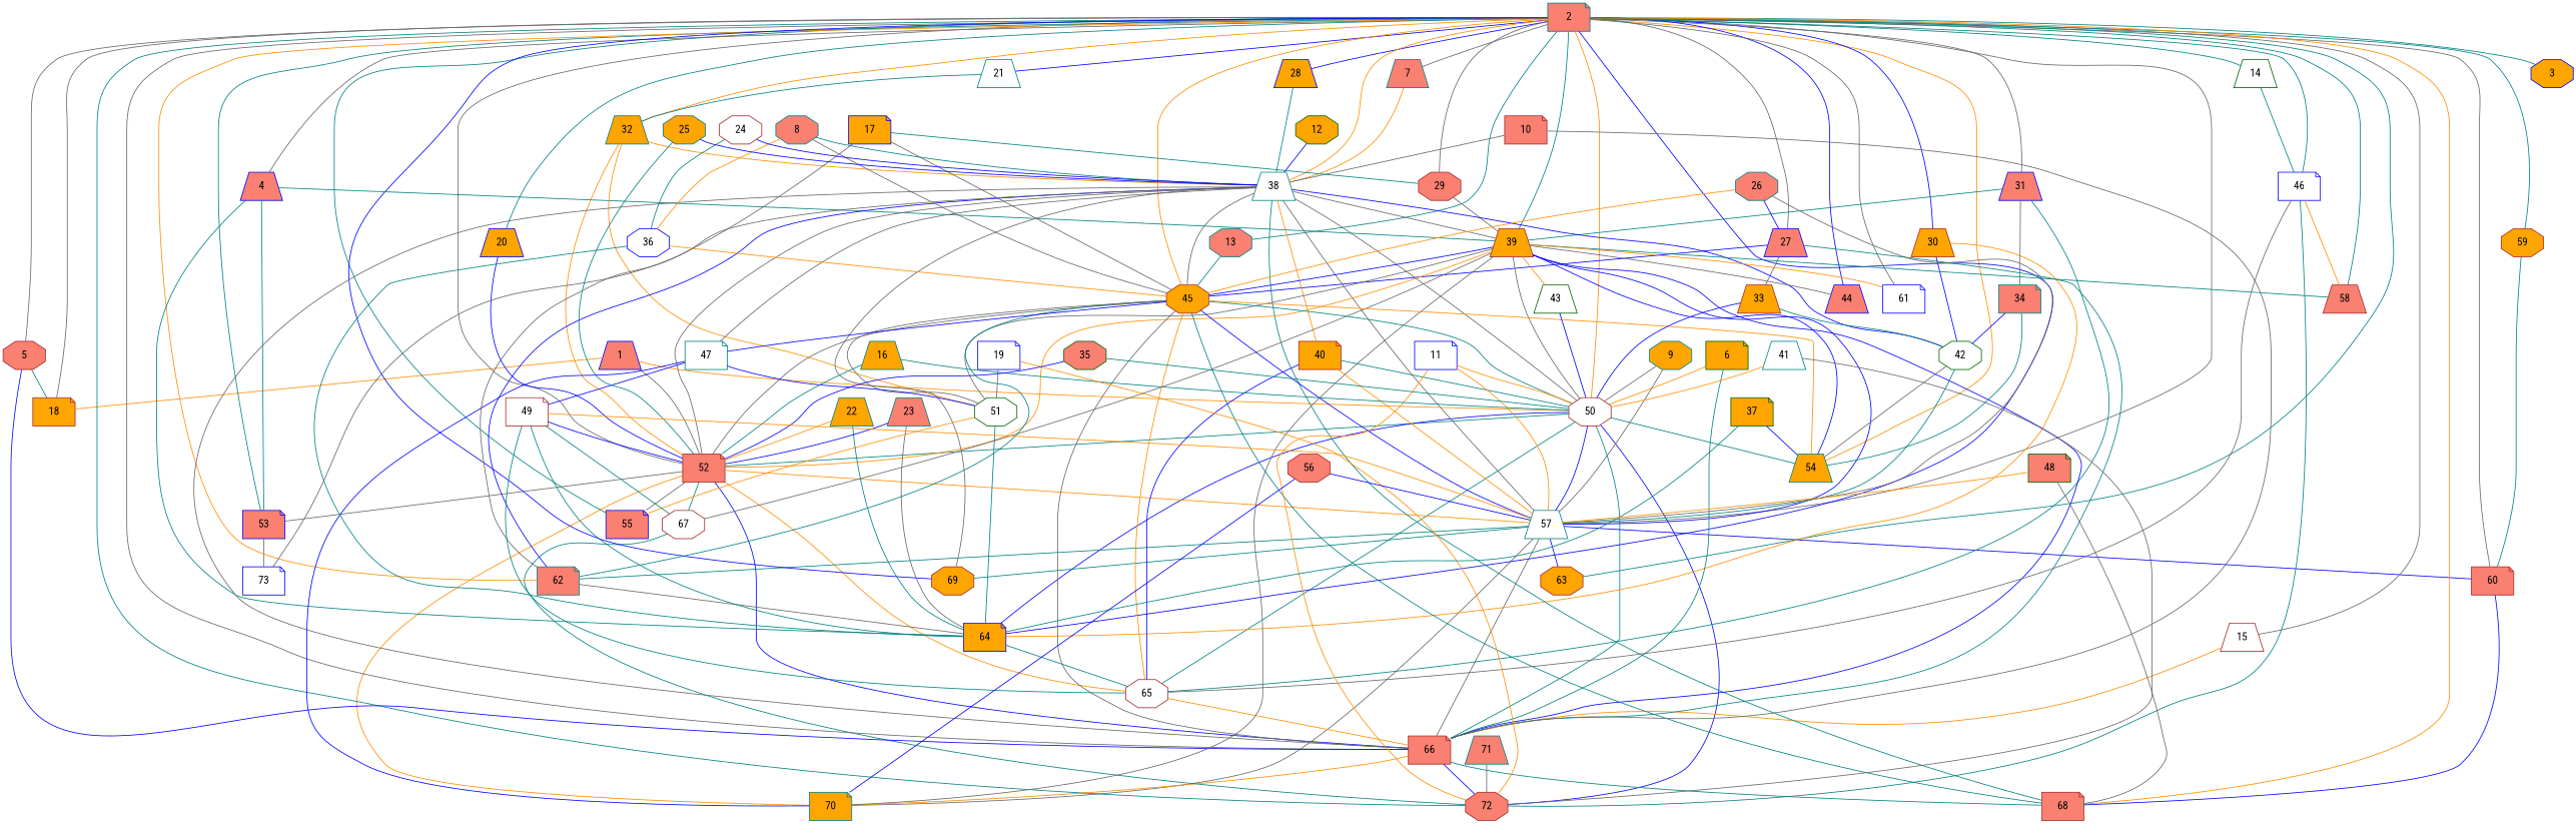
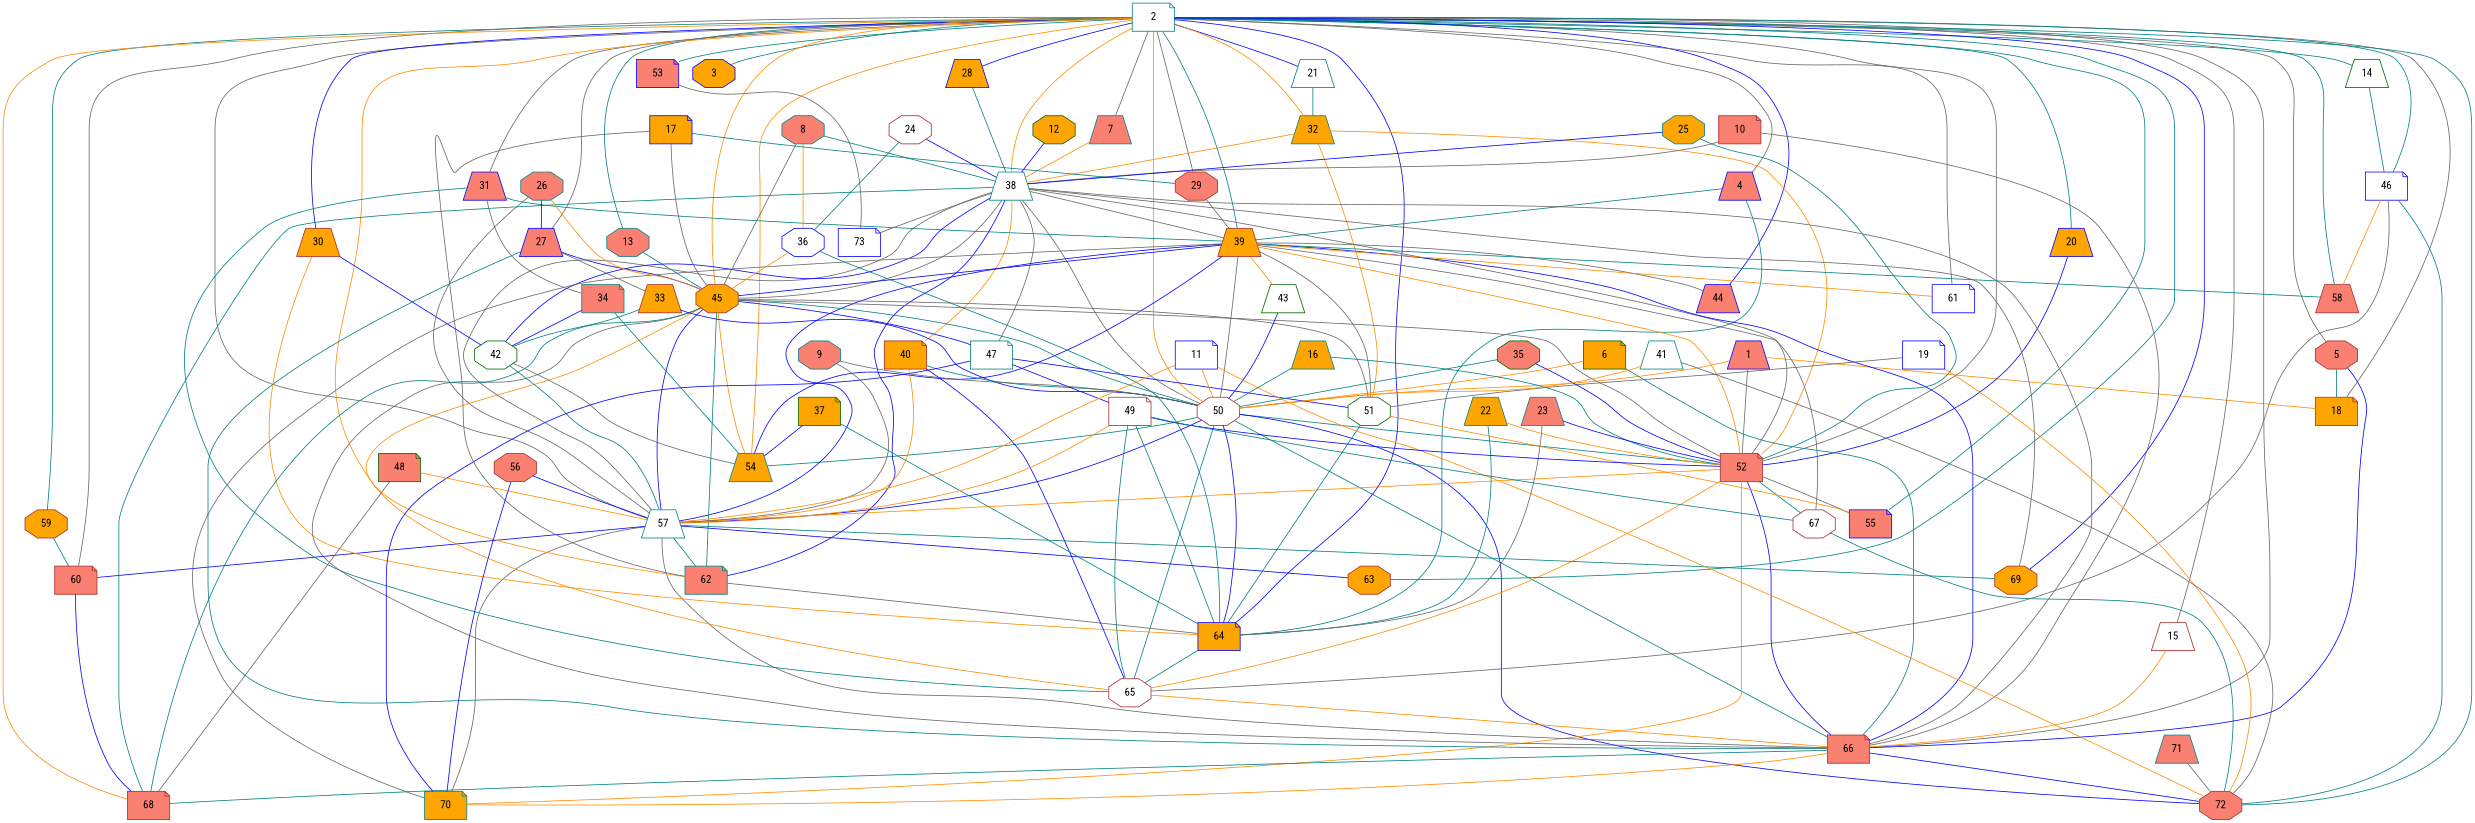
  graph {
    fontname="Roboto Condensed"
    node [color=brown fillcolor=salmon fontname="Roboto Condensed" shape=trapezium style=filled]
    edge [color=teal fontname="Roboto Condensed" weight=1.0]
    1 [color=blue]
    18 [fillcolor=orange shape=note]
    50 [fillcolor=white shape=octagon]
    52 [shape=note]
    54 [color=teal fillcolor=orange]
    57 [color=teal fillcolor=white]
    64 [color=blue fillcolor=orange shape=note]
    66 [shape=note]
    72 [shape=octagon]
    65 [fillcolor=white shape=octagon]
    53 [color=blue shape=note]
    55 [color=blue shape=note]
    67 [fillcolor=white shape=octagon]
    70 [color=teal fillcolor=orange shape=note]
-   2 [color=teal shape=note]
+   2 [color=teal fillcolor=white shape=note]
    3 [color=blue fillcolor=orange shape=octagon]
    4 [color=blue]
    5 [shape=octagon]
    7 [color=teal]
    13 [color=teal shape=octagon]
    14 [color=darkgreen fillcolor=white]
    15 [fillcolor=white]
    20 [color=blue fillcolor=orange]
    21 [color=teal fillcolor=white]
    27 [color=blue]
    28 [color=blue fillcolor=orange]
    29 [shape=octagon]
    30 [fillcolor=orange]
    31 [color=blue]
    32 [color=teal fillcolor=orange]
    38 [color=teal fillcolor=white]
    39 [fillcolor=orange]
    44 [color=blue]
    45 [fillcolor=orange shape=octagon]
    46 [color=blue fillcolor=white shape=note]
    58
    59 [fillcolor=orange shape=octagon]
    60 [shape=note]
    61 [color=blue fillcolor=white shape=note]
    62 [color=teal shape=note]
    63 [fillcolor=orange shape=octagon]
    68 [shape=note]
    69 [fillcolor=orange shape=octagon]
    33 [fillcolor=orange]
    42 [color=darkgreen fillcolor=white shape=octagon]
    34 [color=teal shape=note]
    51 [color=darkgreen fillcolor=white shape=octagon]
    40 [fillcolor=orange shape=note]
    47 [color=teal fillcolor=white shape=note]
    73 [color=blue fillcolor=white shape=note]
    43 [color=darkgreen fillcolor=white]
    6 [color=darkgreen fillcolor=orange shape=note]
    8 [color=teal shape=octagon]
    36 [color=blue fillcolor=white shape=octagon]
-   9 [color=teal fillcolor=orange shape=octagon]
+   9 [color=teal shape=octagon]
    10 [shape=note]
    11 [color=blue fillcolor=white shape=note]
    12 [color=darkgreen fillcolor=orange shape=octagon]
    16 [color=teal fillcolor=orange]
    17 [color=blue fillcolor=orange shape=note]
    19 [color=blue fillcolor=white shape=note]
    22 [color=teal fillcolor=orange]
    23 [color=teal]
    24 [fillcolor=white shape=octagon]
    25 [color=teal fillcolor=orange shape=octagon]
    26 [color=teal shape=octagon]
    35 [color=darkgreen shape=octagon]
    37 [color=darkgreen fillcolor=orange shape=note]
    49 [fillcolor=white shape=note]
    41 [color=teal fillcolor=white]
    48 [color=darkgreen shape=note]
    56 [shape=octagon]
    71 [color=teal]
    1 -- 18 [color=darkorange]
    1 -- 50 [color=darkorange]
    1 -- 52 [color=gray40]
    50 -- 52 [weight=2.0]
    50 -- 54
    50 -- 57 [color=blue weight=3.0]
    50 -- 64 [color=blue]
    50 -- 66
    50 -- 72 [color=blue]
    50 -- 65
    52 -- 57 [color=darkorange weight=2.0]
    52 -- 66 [color=blue]
    52 -- 65 [color=darkorange]
-   52 -- 53 [color=gray40]
    52 -- 55 [color=gray40]
    52 -- 67
    52 -- 70 [color=darkorange]
    57 -- 66 [color=gray40 weight=2.0]
    57 -- 70 [color=gray40]
    57 -- 60 [color=blue]
    57 -- 62
    57 -- 63 [color=blue]
    57 -- 69
    64 -- 65
    66 -- 72 [color=blue]
    66 -- 70 [color=darkorange]
    66 -- 68 [weight=2.0]
    65 -- 66 [color=darkorange]
    53 -- 73 [color=gray40]
    67 -- 72
    2 -- 18 [color=gray40]
    2 -- 50 [color=darkorange weight=3.0]
    2 -- 52 [color=gray40 weight=4.0]
    2 -- 54 [color=darkorange weight=2.0]
    2 -- 57 [color=gray40 weight=5.0]
    2 -- 64 [color=blue]
    2 -- 66 [color=gray40 weight=3.0]
    2 -- 72
    2 -- 53 [weight=2.0]
    2 -- 55
    2 -- 3
    2 -- 4 [color=gray40]
    2 -- 5 [color=gray40]
    2 -- 7 [color=gray40]
    2 -- 13
    2 -- 14
    2 -- 15 [color=gray40]
    2 -- 20
    2 -- 21 [color=blue]
    2 -- 27 [color=gray40]
    2 -- 28 [color=blue]
    2 -- 29 [color=gray40]
    2 -- 30 [color=blue weight=2.0]
    2 -- 31 [color=gray40 weight=2.0]
    2 -- 32 [color=darkorange]
    2 -- 38 [color=darkorange weight=2.0]
    2 -- 39 [weight=2.0]
    2 -- 44 [color=blue]
    2 -- 45 [color=darkorange weight=2.0]
    2 -- 46 [weight=2.0]
    2 -- 58
    2 -- 59
    2 -- 60 [color=gray40 weight=2.0]
    2 -- 61 [color=gray40]
    2 -- 62 [color=darkorange weight=2.0]
    2 -- 63
    2 -- 68 [color=darkorange]
    2 -- 69 [color=blue]
    4 -- 64
-   4 -- 53
    4 -- 39
    5 -- 18
    5 -- 66 [color=blue]
    7 -- 38 [color=darkorange]
    13 -- 45
    14 -- 46
    15 -- 66 [color=darkorange]
    20 -- 52 [color=blue]
    21 -- 32
    27 -- 66
    27 -- 45 [color=blue weight=2.0]
    27 -- 33 [color=gray40]
    28 -- 38
    29 -- 39 [color=gray40]
    30 -- 64 [color=darkorange]
    30 -- 42 [color=blue]
    31 -- 65
    31 -- 39
    31 -- 34 [color=gray40]
    32 -- 52 [color=darkorange]
    32 -- 38 [color=darkorange]
    32 -- 51 [color=darkorange]
    38 -- 50 [color=gray40 weight=2.0]
    38 -- 52 [color=gray40]
    38 -- 57 [color=gray40 weight=3.0]
    38 -- 66 [color=gray40]
    38 -- 39 [color=gray40]
    38 -- 45 [color=gray40 weight=2.0]
    38 -- 62 [color=blue]
    38 -- 68
    38 -- 69 [color=gray40]
    38 -- 42 [color=blue]
    38 -- 40 [color=darkorange]
    38 -- 47 [color=gray40]
    38 -- 73 [color=gray40]
    39 -- 50 [color=gray40 weight=2.0]
    39 -- 52 [color=darkorange]
    39 -- 54 [color=blue]
    39 -- 57 [color=blue weight=2.0]
    39 -- 66 [color=blue]
    39 -- 67 [color=gray40]
    39 -- 70 [color=gray40]
    39 -- 44 [color=gray40]
    39 -- 45 [color=blue weight=3.0]
    39 -- 58
    39 -- 61 [color=darkorange]
    39 -- 51 [color=gray40]
    39 -- 43 [color=darkorange]
    45 -- 50
    45 -- 52 [color=gray40]
    45 -- 54 [color=darkorange]
    45 -- 57 [color=blue weight=2.0]
    45 -- 66 [color=gray40]
    45 -- 65 [color=darkorange]
    45 -- 62
    45 -- 68
    45 -- 51 [color=gray40]
    45 -- 47 [color=blue]
    46 -- 72
    46 -- 65 [color=gray40]
    46 -- 58 [color=darkorange]
    59 -- 60
    60 -- 68 [color=blue]
    62 -- 64 [color=gray40]
    33 -- 50 [color=blue]
    33 -- 42
    42 -- 54 [color=gray40]
    42 -- 57
    34 -- 54
    34 -- 42 [color=blue]
    51 -- 64
    51 -- 55 [color=darkorange]
    40 -- 50
    40 -- 57 [color=darkorange]
    40 -- 65 [color=blue]
    47 -- 70 [color=blue]
    47 -- 51 [color=blue]
    47 -- 49 [color=blue]
    43 -- 50 [color=blue]
    6 -- 50 [color=darkorange]
    6 -- 66
    8 -- 38
    8 -- 45 [color=gray40]
    8 -- 36 [color=darkorange]
    36 -- 64
    36 -- 45 [color=darkorange]
    9 -- 50 [color=gray40]
    9 -- 57 [color=gray40]
    10 -- 66 [color=gray40]
    10 -- 38 [color=gray40]
    11 -- 50 [color=darkorange]
    11 -- 57 [color=darkorange]
    11 -- 72 [color=darkorange]
    12 -- 38 [color=blue]
    16 -- 50
    16 -- 52
    17 -- 29
    17 -- 45 [color=gray40]
    17 -- 62 [color=gray40]
    19 -- 72 [color=darkorange]
    19 -- 51 [color=gray40]
    22 -- 52 [color=darkorange]
    22 -- 64
    23 -- 52 [color=blue]
    23 -- 64 [color=gray40]
    24 -- 38 [color=blue]
    24 -- 36
    25 -- 52
    25 -- 38 [color=blue]
    26 -- 57 [color=gray40]
    26 -- 27 [color=blue]
    26 -- 45 [color=darkorange]
    35 -- 50
    35 -- 52 [color=blue]
    37 -- 54 [color=blue]
    37 -- 64 [weight=2.0]
    49 -- 52 [color=blue]
    49 -- 57 [color=darkorange]
    49 -- 64
    49 -- 65
    49 -- 67
    41 -- 50 [color=darkorange]
    41 -- 72 [color=gray40]
    48 -- 57 [color=darkorange]
    48 -- 68 [color=gray40]
    56 -- 57 [color=blue]
    56 -- 70 [color=blue]
    71 -- 72 [color=gray40]
  }
